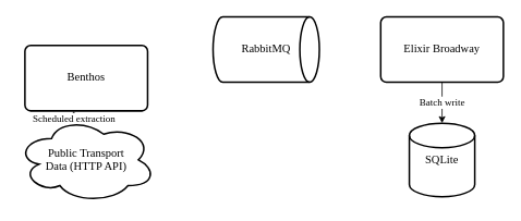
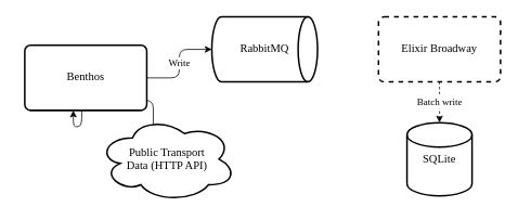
  <mxCell id="0" />
  <mxCell id="1" parent="0" />
  <mxCell id="2" value="SQLite" style="strokeWidth=2;html=1;shape=mxgraph.flowchart.database;whiteSpace=wrap;fontFamily=Mirza;fontSize=14;rounded=1;" parent="1" vertex="1"><mxGeometry x="500" y="150" width="80" height="90" as="geometry" /></mxCell>
  <mxCell id="3" value="RabbitMQ" style="strokeWidth=2;html=1;shape=mxgraph.flowchart.direct_data;whiteSpace=wrap;fontFamily=Mirza;fontSize=14;rounded=1;" parent="1" vertex="1"><mxGeometry x="260" y="20" width="130" height="80" as="geometry" /></mxCell>
- <mxCell id="4" value="Batch write" style="edgeStyle=orthogonalEdgeStyle;rounded=1;orthogonalLoop=1;jettySize=auto;html=1;exitX=0.5;exitY=1;exitDx=0;exitDy=0;entryX=0.5;entryY=0;entryDx=0;entryDy=0;entryPerimeter=0;fontFamily=Mirza;fontSize=12;" parent="1" source="5" target="2" edge="1"><mxGeometry relative="1" as="geometry" /></mxCell>
- <mxCell id="5" value="Elixir Broadway" style="rounded=1;whiteSpace=wrap;html=1;absoluteArcSize=1;arcSize=14;strokeWidth=2;fontFamily=Mirza;fontSize=14;" parent="1" vertex="1"><mxGeometry x="465" y="20" width="150" height="80" as="geometry" /></mxCell>
+ <mxCell id="4" value="Batch write" style="edgeStyle=orthogonalEdgeStyle;rounded=1;orthogonalLoop=1;jettySize=auto;html=1;exitX=0.5;exitY=1;exitDx=0;exitDy=0;entryX=0.5;entryY=0;entryDx=0;entryDy=0;entryPerimeter=0;fontFamily=Mirza;fontSize=12;dashed=1;" parent="1" source="5" target="2" edge="1"><mxGeometry relative="1" as="geometry" /></mxCell>
+ <mxCell id="5" value="Elixir Broadway" style="rounded=1;whiteSpace=wrap;html=1;absoluteArcSize=1;arcSize=14;strokeWidth=2;fontFamily=Mirza;fontSize=14;dashed=1;" parent="1" vertex="1"><mxGeometry x="465" y="20" width="150" height="80" as="geometry" /></mxCell>
  <mxCell id="6" value="Scheduled extraction" style="edgeStyle=orthogonalEdgeStyle;rounded=1;orthogonalLoop=1;jettySize=auto;html=1;exitX=0.4;exitY=0.1;exitDx=0;exitDy=0;exitPerimeter=0;entryX=0.398;entryY=1;entryDx=0;entryDy=0;entryPerimeter=0;fontFamily=Mirza;fontSize=12;" parent="1" source="7" target="9" edge="1"><mxGeometry relative="1" as="geometry" /></mxCell>
- <mxCell id="7" value="Public Transport&lt;br style=&quot;font-size: 14px;&quot;&gt;Data (HTTP API)" style="ellipse;shape=cloud;whiteSpace=wrap;html=1;strokeWidth=2;fontFamily=Mirza;fontSize=14;rounded=1;" parent="1" vertex="1"><mxGeometry x="20" y="142.5" width="170" height="105" as="geometry" /></mxCell>
+ <mxCell id="7" value="Public Transport&lt;br style=&quot;font-size: 14px;&quot;&gt;Data (HTTP API)" style="ellipse;shape=cloud;whiteSpace=wrap;html=1;strokeWidth=2;fontFamily=Mirza;fontSize=14;rounded=1;" parent="1" vertex="1"><mxGeometry x="120" y="142.5" width="170" height="105" as="geometry" /></mxCell>
+ <mxCell id="8" value="Write" style="edgeStyle=orthogonalEdgeStyle;rounded=1;orthogonalLoop=1;jettySize=auto;html=1;exitX=1;exitY=0.5;exitDx=0;exitDy=0;entryX=0;entryY=0.5;entryDx=0;entryDy=0;entryPerimeter=0;fontFamily=Mirza;fontSize=12;" parent="1" source="9" target="3" edge="1"><mxGeometry relative="1" as="geometry" /></mxCell>
  <mxCell id="9" value="Benthos" style="rounded=1;whiteSpace=wrap;html=1;absoluteArcSize=1;arcSize=14;strokeWidth=2;fontFamily=Mirza;fontSize=14;" parent="1" vertex="1"><mxGeometry x="30" y="55" width="150" height="80" as="geometry" /></mxCell>
